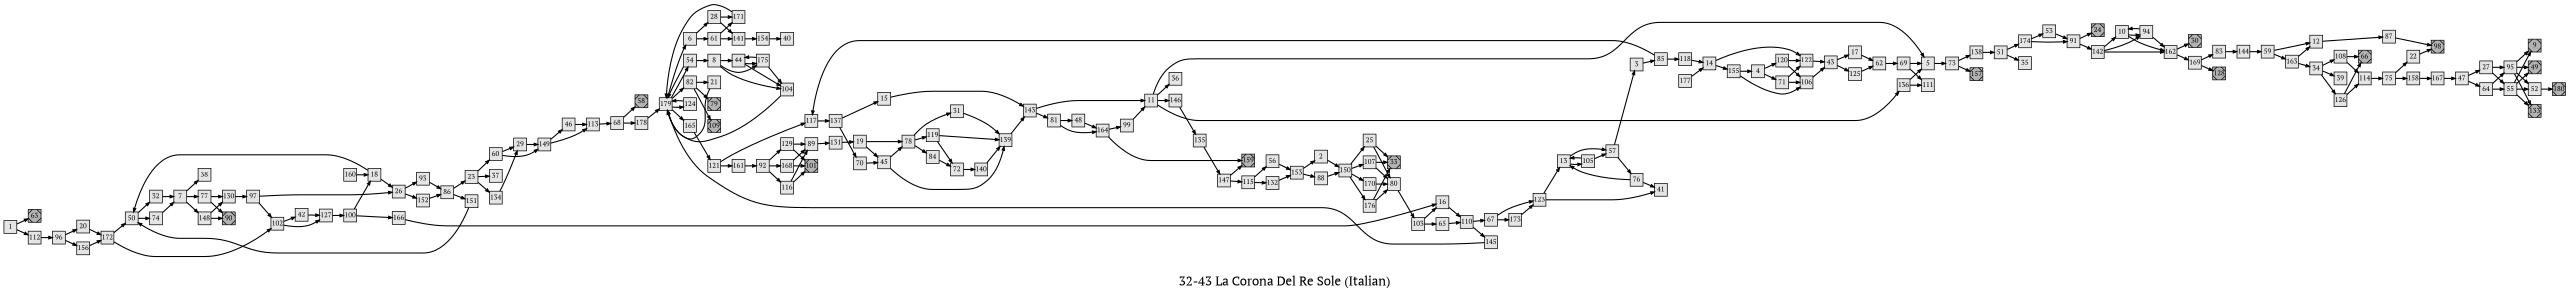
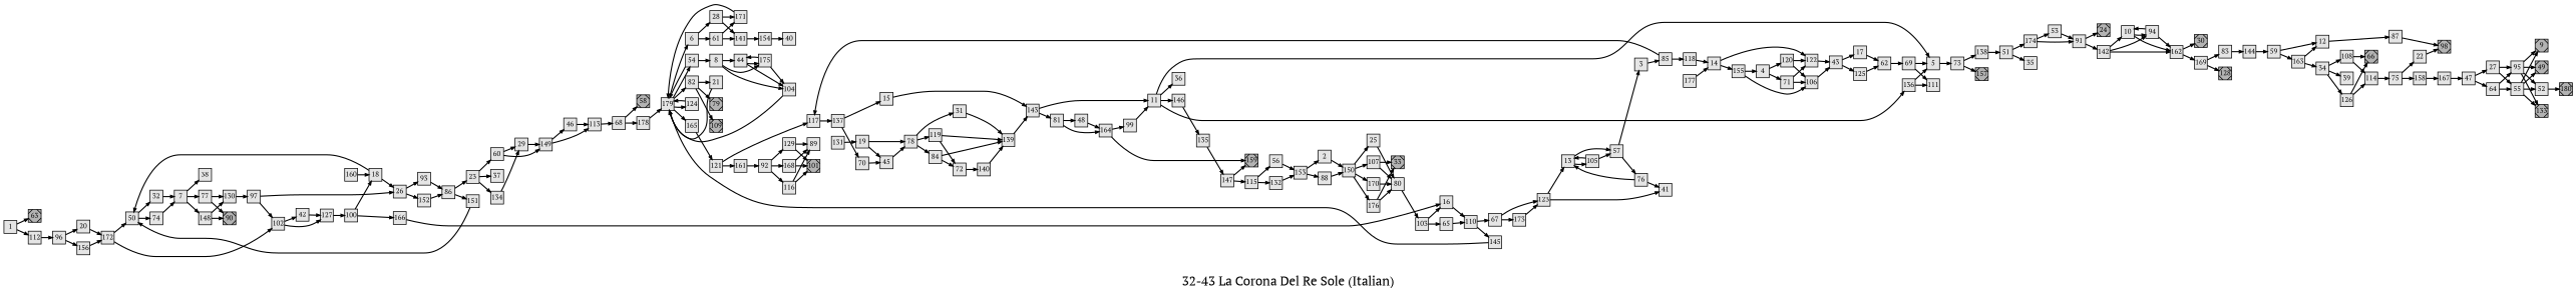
  digraph {
    fontname="PT Serif"
    fontsize=36
    label="32-43 La Corona Del Re Sole (Italian)"
    nodesep=0.35
    ordering=out
    rankdir=LR
    ranksep=0.45
    node [fillcolor=grey90 fixedsize=true fontname="PT Serif" fontsize=20 labelfloat=true margin="0,0" penwidth=2 regular=true shape=rect style=filled]
    edge [fontname="PT Serif" fontsize=12 labelfloat=true penwidth=3]
    63 [fillcolor=grey70 shape=Msquare]
    1
    112
    96
    20
    156
    2
    150
    25
    107
    170
    176
    33 [fillcolor=grey70 shape=Msquare]
    80
    3
    85
    118
    117
    14
    137
    4
    120
    71
    122
    106
    43
    5
    73
    138
    157 [fillcolor=grey70 shape=Msquare]
    51
    6
    28
    61
    171
    141
    179
    154
    7
    38
    77
    148
    130
    90 [fillcolor=grey70 shape=Msquare]
    97
    8
    44
    175
    104
    54
    82
    124
    165
    9 [fillcolor=grey70 shape=Msquare]
    10
    94
    162
    30 [fillcolor=grey70 shape=Msquare]
    169
    83
    128 [fillcolor=grey70 shape=Msquare]
    11
    36
    146
    136
    135
    111
    147
    12
    87
    98 [fillcolor=grey70 shape=Msquare]
    13
    57
    105
    76
    41
    155
    17
    125
    15
    143
    81
    48
    164
    16
    110
    67
    145
    123
    173
    62
    69
    18
    26
    50
    93
    152
    32
    74
    86
    19
    78
    45
    31
    119
    84
    139
    72
    172
    102
    42
    127
    21
    79 [fillcolor=grey70 shape=Msquare]
    109 [fillcolor=grey70 shape=Msquare]
    121
    22
    23
    60
    37
    134
    29
    149
    46
    113
    24 [fillcolor=grey70 shape=Msquare]
    103
    65
    151
    27
    95
    55
    49 [fillcolor=grey70 shape=Msquare]
    52
    133 [fillcolor=grey70 shape=Msquare]
    180 [fillcolor=grey70 shape=Msquare]
    40
    68
    140
    34
    108
    39
    126
    66 [fillcolor=grey70 shape=Msquare]
    114
    75
    100
    166
    58 [fillcolor=grey70 shape=Msquare]
    178
    47
    64
    99
    159 [fillcolor=grey70 shape=Msquare]
    174
    35
    53
    91
    142
    56
    153
    88
    59
    163
    70
    158
    167
    144
    89
    131
    92
    129
    168
    116
    101 [fillcolor=grey70 shape=Msquare]
    115
    132
    161
    160
    177
    1 -> 63
    1 -> 112
    112 -> 96
    96 -> 20
    96 -> 156
    20 -> 172
    156 -> 172
    2 -> 150
    150 -> 25
    150 -> 107
    150 -> 170
    150 -> 176
-   25 -> 33
    25 -> 80
    107 -> 33
    107 -> 80
    170 -> 80
    176 -> 33
    176 -> 80
    80 -> 103
    3 -> 85
    85 -> 118
    85 -> 117
    118 -> 14
    117 -> 137
    14 -> 122
    14 -> 155
    137 -> 15
    137 -> 70
    4 -> 120
    4 -> 71
    120 -> 122
    120 -> 106
    71 -> 122
    71 -> 106
    122 -> 43
    106 -> 43
    43 -> 17
    43 -> 125
    5 -> 73
    73 -> 138
    73 -> 157
    138 -> 51
    51 -> 174
    51 -> 35
    6 -> 28
    6 -> 61
    28 -> 171
    28 -> 141
    61 -> 171
    61 -> 141
    171 -> 179
    141 -> 154
    179 -> 6
    179 -> 54
    179 -> 82
    179 -> 124
    179 -> 165
    154 -> 40
    7 -> 38
    7 -> 77
    7 -> 148
    77 -> 130
    77 -> 90
    148 -> 130
    148 -> 90
    130 -> 97
    97 -> 26
    97 -> 102
    8 -> 44
    8 -> 175
    8 -> 104
    44 -> 175
    44 -> 104
    175 -> 44
    175 -> 104
    104 -> 179
    54 -> 179
    54 -> 8
    82 -> 21
    82 -> 79
    82 -> 109
    124 -> 179
    165 -> 121
    10 -> 94
    10 -> 162
    94 -> 10
    94 -> 162
    162 -> 30
    162 -> 169
    169 -> 83
    169 -> 128
    83 -> 144
    11 -> 5
    11 -> 36
    11 -> 146
    11 -> 136
    146 -> 135
    136 -> 5
    136 -> 111
    135 -> 147
    147 -> 159
    147 -> 115
    12 -> 87
    87 -> 98
    13 -> 57
    13 -> 105
    57 -> 3
    57 -> 76
    105 -> 13
    105 -> 57
    76 -> 13
    76 -> 41
    155 -> 4
    155 -> 106
    17 -> 62
    125 -> 62
    15 -> 143
    143 -> 11
    143 -> 81
    81 -> 48
    81 -> 164
    48 -> 164
    164 -> 99
    164 -> 159
    16 -> 110
    110 -> 67
    110 -> 145
    67 -> 123
    67 -> 173
    145 -> 179
    123 -> 13
    123 -> 41
    173 -> 123
    62 -> 69
    69 -> 5
    69 -> 111
    18 -> 26
    18 -> 50
    26 -> 93
    26 -> 152
    50 -> 32
    50 -> 74
    93 -> 86
    152 -> 86
    32 -> 7
    74 -> 7
    86 -> 23
    86 -> 151
    19 -> 78
    19 -> 45
    78 -> 31
    78 -> 119
    78 -> 84
    45 -> 78
    31 -> 139
    119 -> 139
    119 -> 72
-   45 -> 139
+   84 -> 139
    84 -> 72
    139 -> 143
    72 -> 140
    172 -> 50
    172 -> 102
    102 -> 42
    102 -> 127
    42 -> 127
    127 -> 100
    21 -> 179
    121 -> 117
    121 -> 161
    22 -> 98
    23 -> 60
    23 -> 37
    23 -> 134
    60 -> 29
    60 -> 149
    134 -> 29
    29 -> 149
    149 -> 46
    149 -> 113
    46 -> 113
    113 -> 68
    103 -> 16
    103 -> 65
    65 -> 110
    151 -> 50
    27 -> 95
    27 -> 55
    95 -> 9
    95 -> 49
    95 -> 52
    95 -> 133
    55 -> 9
    55 -> 49
    55 -> 52
    55 -> 133
    52 -> 180
    68 -> 58
    68 -> 178
    140 -> 139
    34 -> 108
    34 -> 39
    34 -> 126
    108 -> 66
    108 -> 114
    126 -> 66
    126 -> 114
    114 -> 75
    75 -> 22
    75 -> 158
    100 -> 18
    100 -> 166
    166 -> 16
    178 -> 179
    47 -> 27
    47 -> 64
    64 -> 95
    64 -> 55
    99 -> 11
    174 -> 53
    174 -> 91
    53 -> 91
    91 -> 24
    91 -> 142
    142 -> 10
    142 -> 94
    142 -> 162
    56 -> 153
    153 -> 2
    153 -> 88
    88 -> 150
    59 -> 12
    59 -> 163
    163 -> 12
    163 -> 34
    70 -> 45
    158 -> 167
    167 -> 47
    144 -> 59
-   89 -> 131
    131 -> 19
    92 -> 129
    92 -> 168
    92 -> 116
    129 -> 89
    129 -> 101
    168 -> 89
    168 -> 101
    116 -> 89
    116 -> 101
    115 -> 56
    115 -> 132
    132 -> 153
    161 -> 92
    160 -> 18
    177 -> 14
  }
